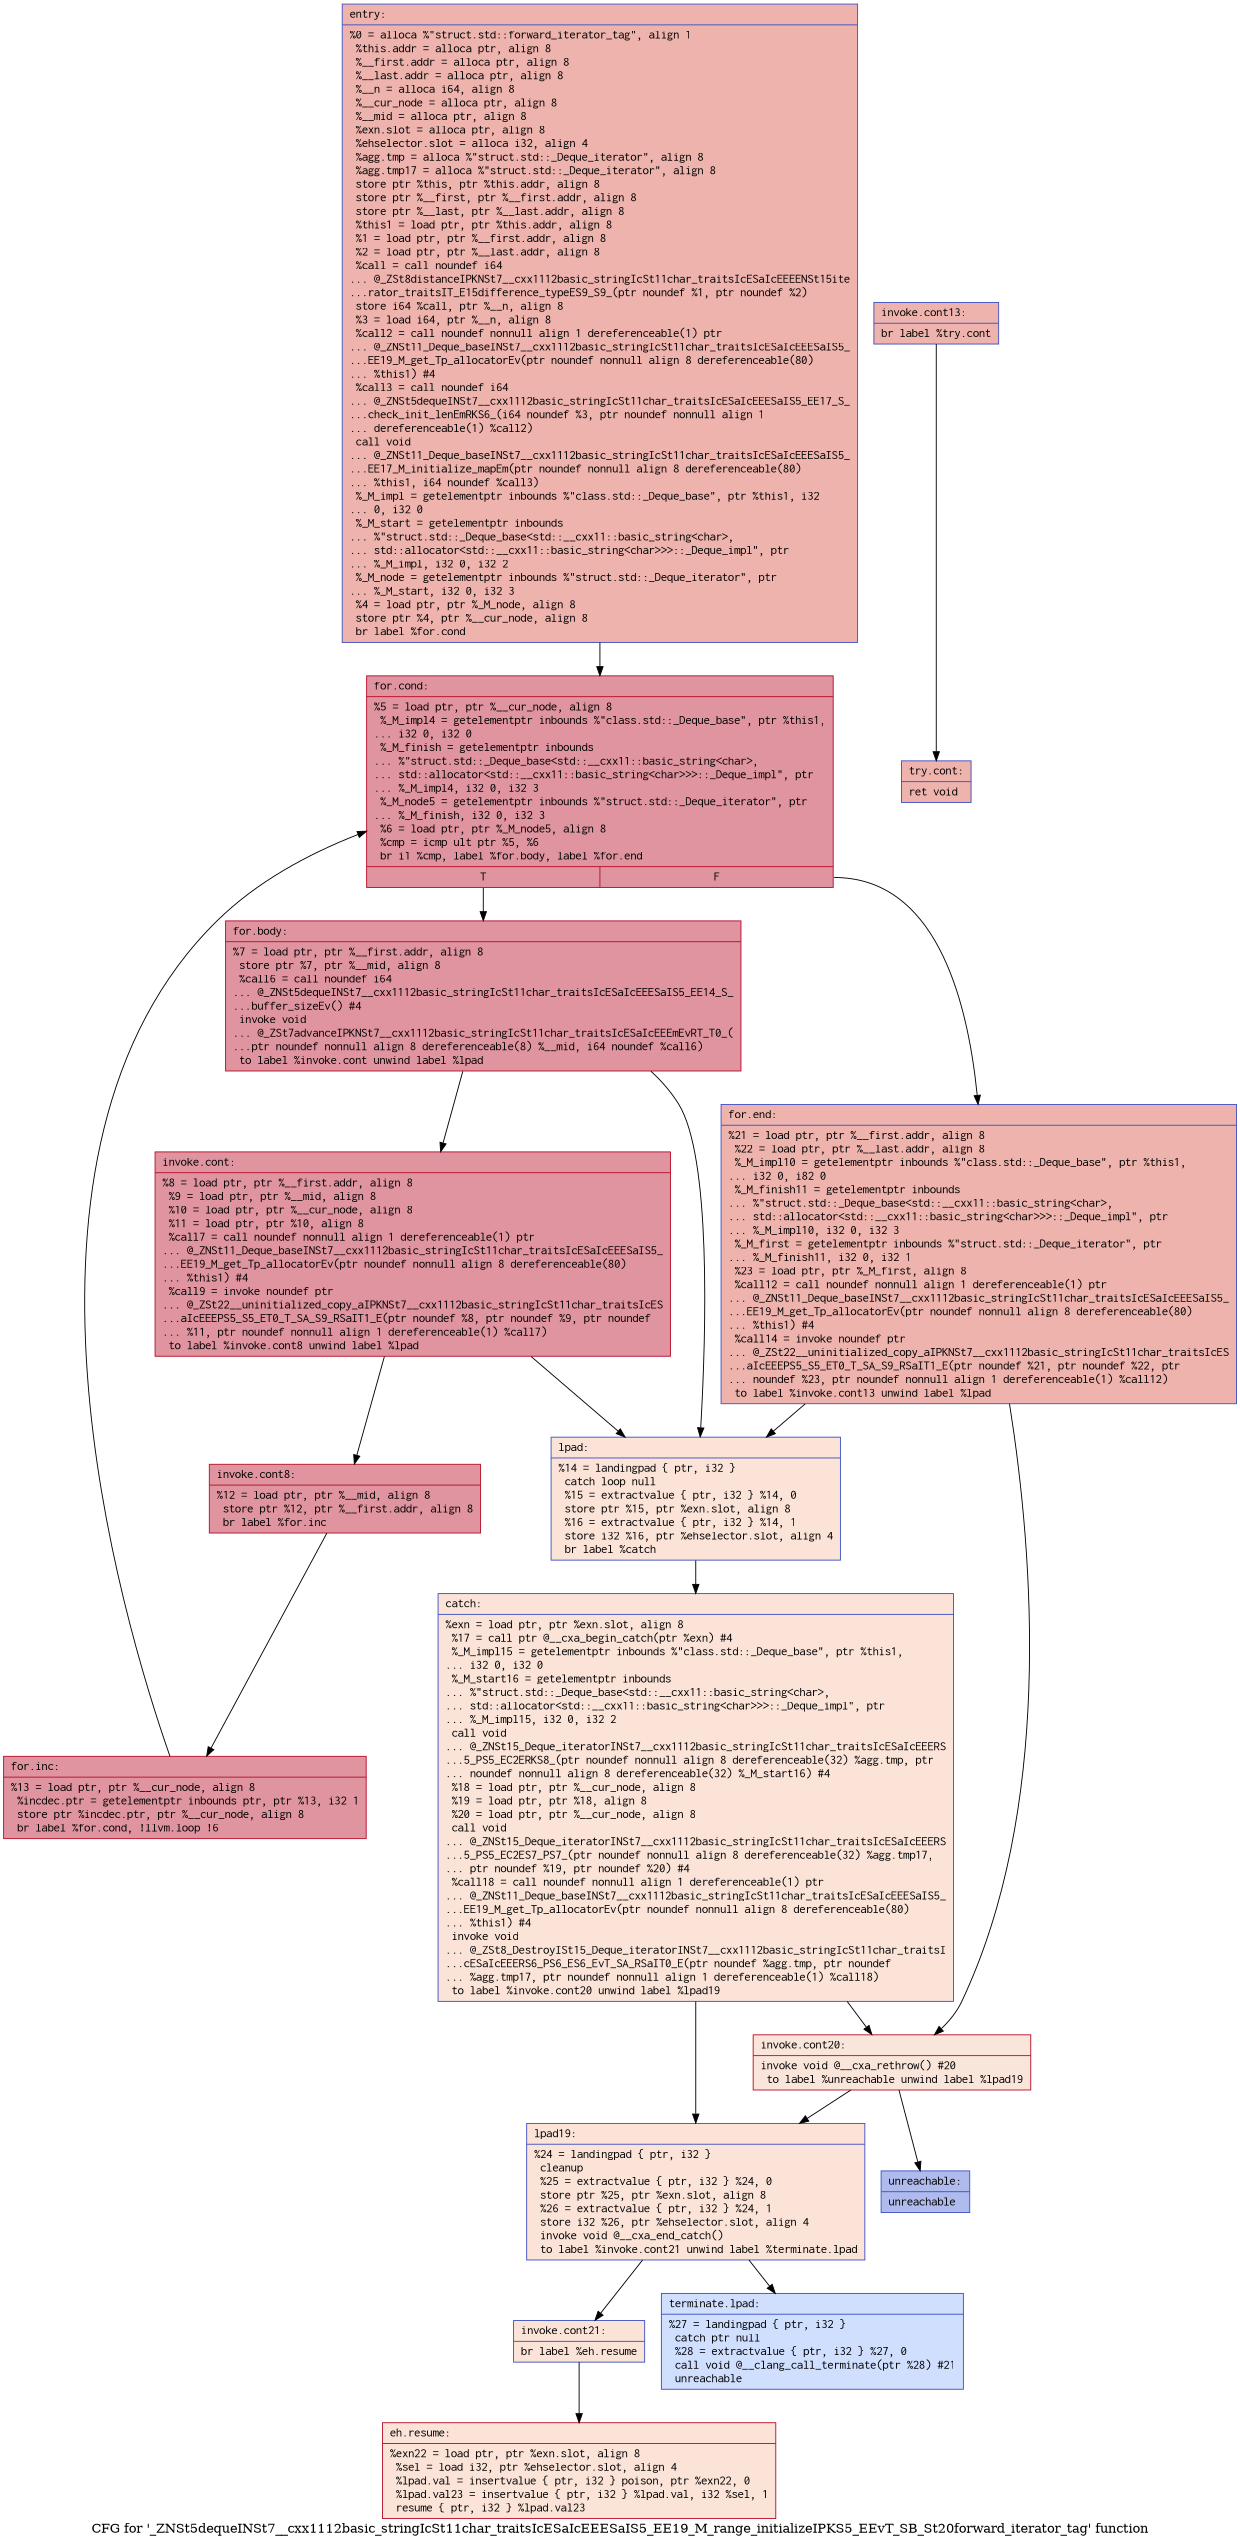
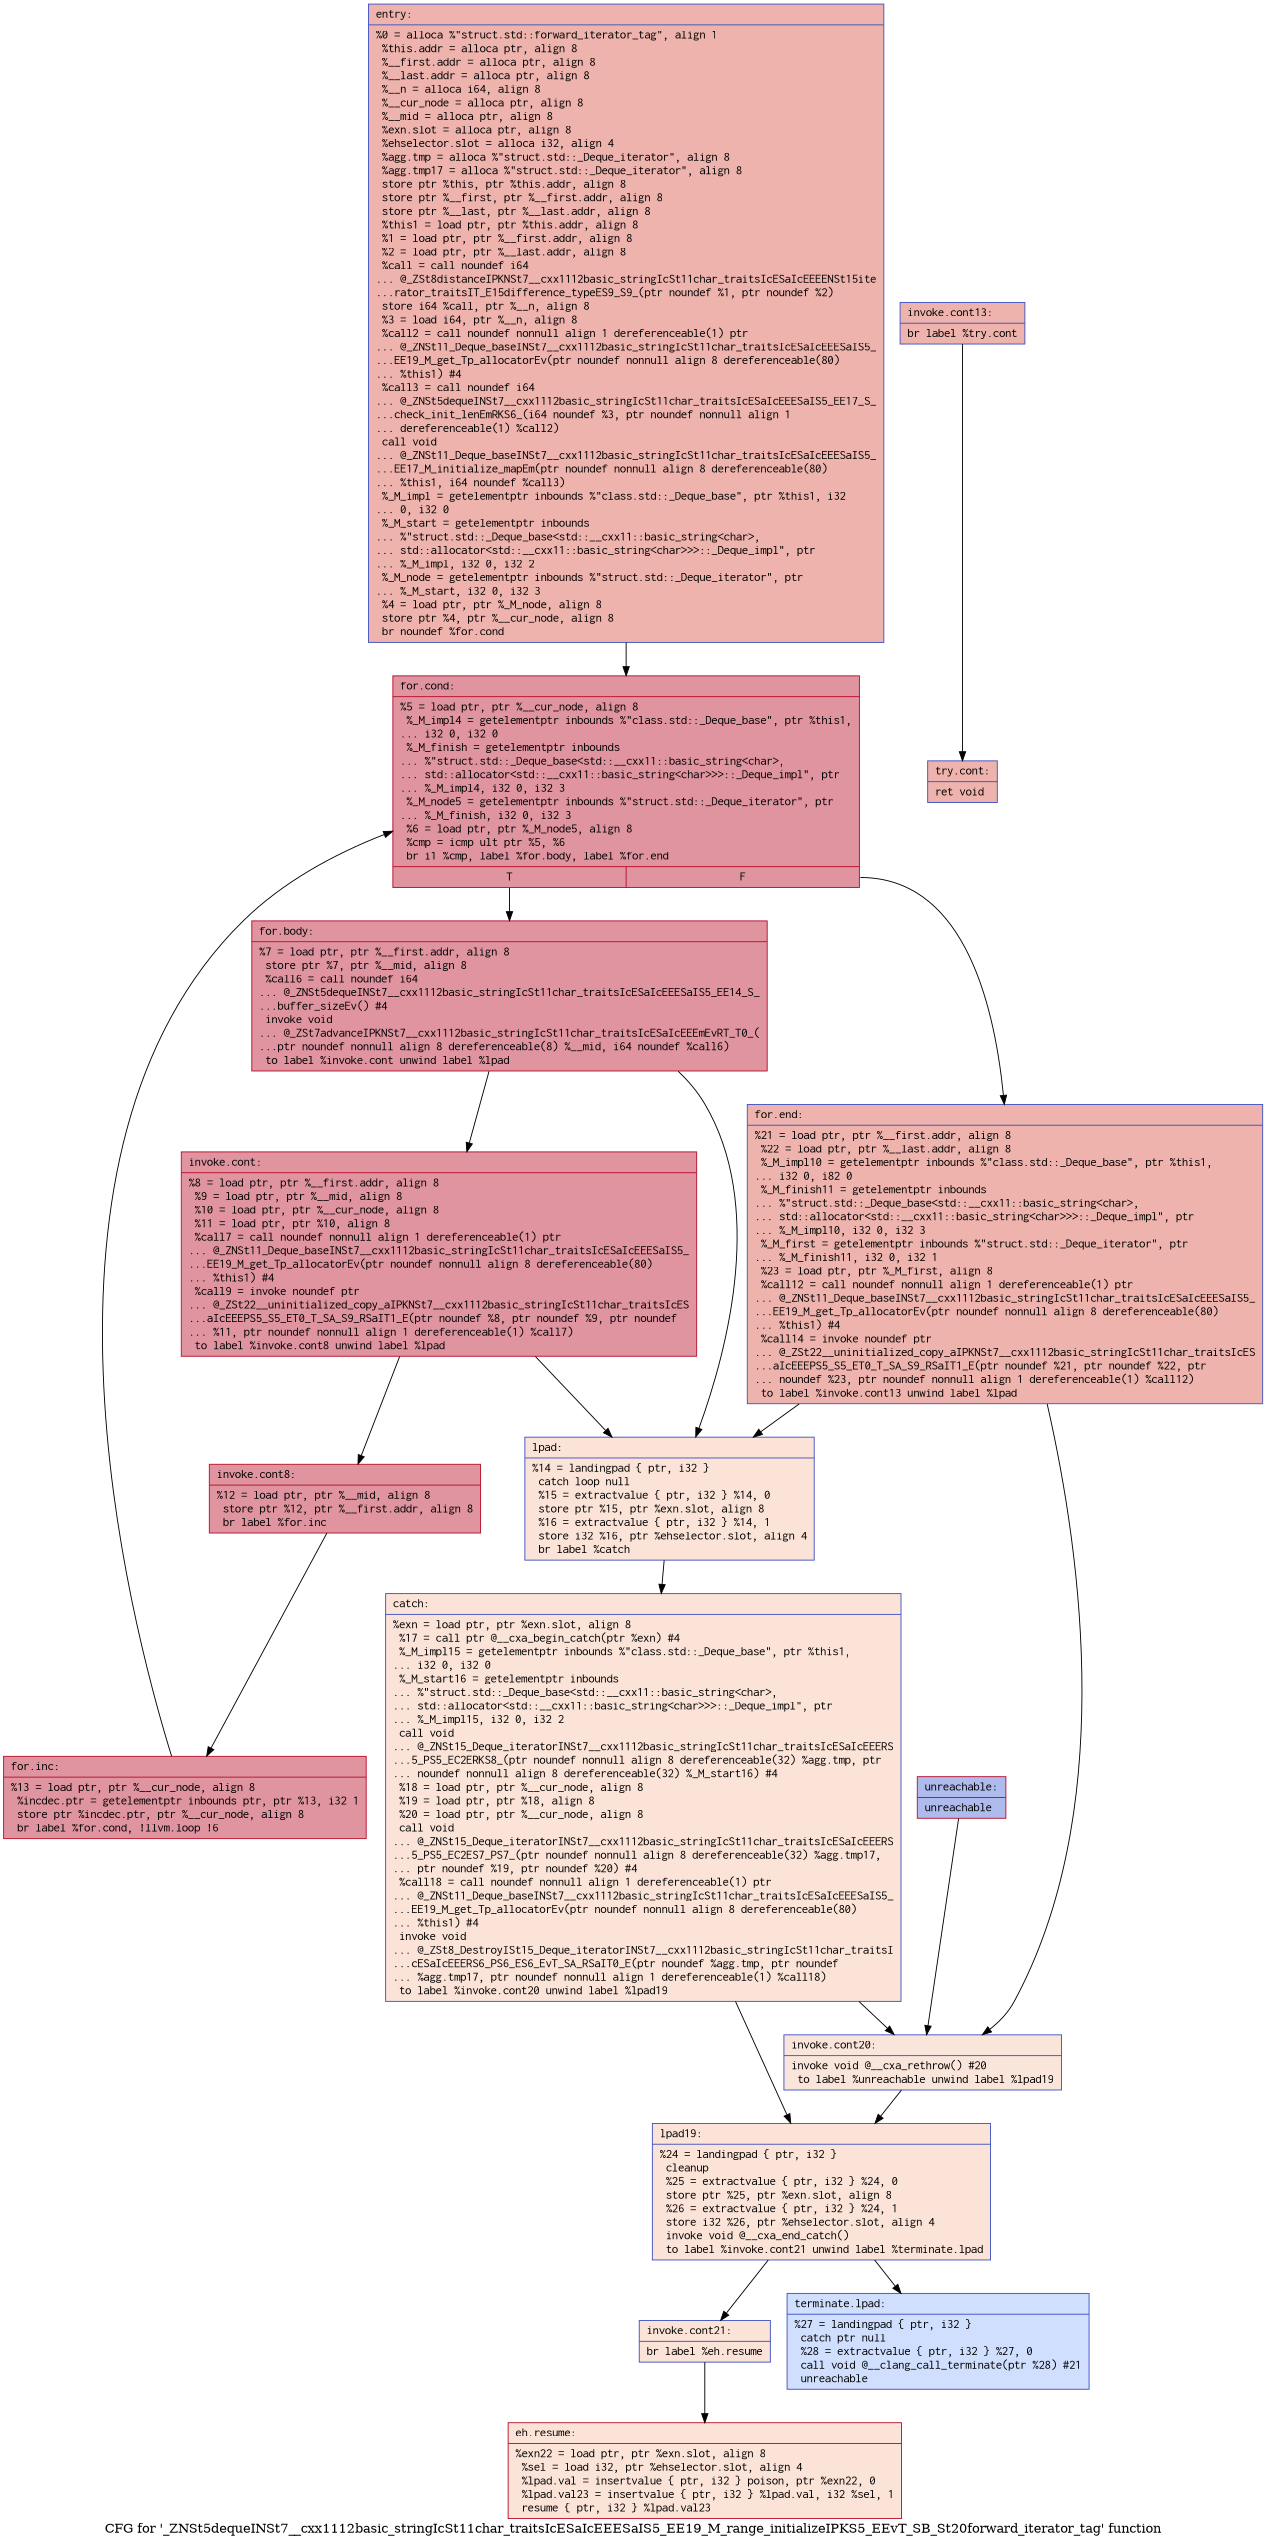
  digraph {
    label="CFG for '_ZNSt5dequeINSt7__cxx1112basic_stringIcSt11char_traitsIcESaIcEEESaIS5_EE19_M_range_initializeIPKS5_EEvT_SB_St20forward_iterator_tag' function"
    node [color="#3d50c3ff" fillcolor="#b70d2870" fontname=Courier shape=record style=filled]
-   n1 [fillcolor="#d6524470" label="{entry:\l|  %0 = alloca %\"struct.std::forward_iterator_tag\", align 1\l  %this.addr = alloca ptr, align 8\l  %__first.addr = alloca ptr, align 8\l  %__last.addr = alloca ptr, align 8\l  %__n = alloca i64, align 8\l  %__cur_node = alloca ptr, align 8\l  %__mid = alloca ptr, align 8\l  %exn.slot = alloca ptr, align 8\l  %ehselector.slot = alloca i32, align 4\l  %agg.tmp = alloca %\"struct.std::_Deque_iterator\", align 8\l  %agg.tmp17 = alloca %\"struct.std::_Deque_iterator\", align 8\l  store ptr %this, ptr %this.addr, align 8\l  store ptr %__first, ptr %__first.addr, align 8\l  store ptr %__last, ptr %__last.addr, align 8\l  %this1 = load ptr, ptr %this.addr, align 8\l  %1 = load ptr, ptr %__first.addr, align 8\l  %2 = load ptr, ptr %__last.addr, align 8\l  %call = call noundef i64\l... @_ZSt8distanceIPKNSt7__cxx1112basic_stringIcSt11char_traitsIcESaIcEEEENSt15ite\l...rator_traitsIT_E15difference_typeES9_S9_(ptr noundef %1, ptr noundef %2)\l  store i64 %call, ptr %__n, align 8\l  %3 = load i64, ptr %__n, align 8\l  %call2 = call noundef nonnull align 1 dereferenceable(1) ptr\l... @_ZNSt11_Deque_baseINSt7__cxx1112basic_stringIcSt11char_traitsIcESaIcEEESaIS5_\l...EE19_M_get_Tp_allocatorEv(ptr noundef nonnull align 8 dereferenceable(80)\l... %this1) #4\l  %call3 = call noundef i64\l... @_ZNSt5dequeINSt7__cxx1112basic_stringIcSt11char_traitsIcESaIcEEESaIS5_EE17_S_\l...check_init_lenEmRKS6_(i64 noundef %3, ptr noundef nonnull align 1\l... dereferenceable(1) %call2)\l  call void\l... @_ZNSt11_Deque_baseINSt7__cxx1112basic_stringIcSt11char_traitsIcESaIcEEESaIS5_\l...EE17_M_initialize_mapEm(ptr noundef nonnull align 8 dereferenceable(80)\l... %this1, i64 noundef %call3)\l  %_M_impl = getelementptr inbounds %\"class.std::_Deque_base\", ptr %this1, i32\l... 0, i32 0\l  %_M_start = getelementptr inbounds\l... %\"struct.std::_Deque_base\<std::__cxx11::basic_string\<char\>,\l... std::allocator\<std::__cxx11::basic_string\<char\>\>\>::_Deque_impl\", ptr\l... %_M_impl, i32 0, i32 2\l  %_M_node = getelementptr inbounds %\"struct.std::_Deque_iterator\", ptr\l... %_M_start, i32 0, i32 3\l  %4 = load ptr, ptr %_M_node, align 8\l  store ptr %4, ptr %__cur_node, align 8\l  br label %for.cond\l}"]
+   n1 [fillcolor="#d6524470" label="{entry:\l|  %0 = alloca %\"struct.std::forward_iterator_tag\", align 1\l  %this.addr = alloca ptr, align 8\l  %__first.addr = alloca ptr, align 8\l  %__last.addr = alloca ptr, align 8\l  %__n = alloca i64, align 8\l  %__cur_node = alloca ptr, align 8\l  %__mid = alloca ptr, align 8\l  %exn.slot = alloca ptr, align 8\l  %ehselector.slot = alloca i32, align 4\l  %agg.tmp = alloca %\"struct.std::_Deque_iterator\", align 8\l  %agg.tmp17 = alloca %\"struct.std::_Deque_iterator\", align 8\l  store ptr %this, ptr %this.addr, align 8\l  store ptr %__first, ptr %__first.addr, align 8\l  store ptr %__last, ptr %__last.addr, align 8\l  %this1 = load ptr, ptr %this.addr, align 8\l  %1 = load ptr, ptr %__first.addr, align 8\l  %2 = load ptr, ptr %__last.addr, align 8\l  %call = call noundef i64\l... @_ZSt8distanceIPKNSt7__cxx1112basic_stringIcSt11char_traitsIcESaIcEEEENSt15ite\l...rator_traitsIT_E15difference_typeES9_S9_(ptr noundef %1, ptr noundef %2)\l  store i64 %call, ptr %__n, align 8\l  %3 = load i64, ptr %__n, align 8\l  %call2 = call noundef nonnull align 1 dereferenceable(1) ptr\l... @_ZNSt11_Deque_baseINSt7__cxx1112basic_stringIcSt11char_traitsIcESaIcEEESaIS5_\l...EE19_M_get_Tp_allocatorEv(ptr noundef nonnull align 8 dereferenceable(80)\l... %this1) #4\l  %call3 = call noundef i64\l... @_ZNSt5dequeINSt7__cxx1112basic_stringIcSt11char_traitsIcESaIcEEESaIS5_EE17_S_\l...check_init_lenEmRKS6_(i64 noundef %3, ptr noundef nonnull align 1\l... dereferenceable(1) %call2)\l  call void\l... @_ZNSt11_Deque_baseINSt7__cxx1112basic_stringIcSt11char_traitsIcESaIcEEESaIS5_\l...EE17_M_initialize_mapEm(ptr noundef nonnull align 8 dereferenceable(80)\l... %this1, i64 noundef %call3)\l  %_M_impl = getelementptr inbounds %\"class.std::_Deque_base\", ptr %this1, i32\l... 0, i32 0\l  %_M_start = getelementptr inbounds\l... %\"struct.std::_Deque_base\<std::__cxx11::basic_string\<char\>,\l... std::allocator\<std::__cxx11::basic_string\<char\>\>\>::_Deque_impl\", ptr\l... %_M_impl, i32 0, i32 2\l  %_M_node = getelementptr inbounds %\"struct.std::_Deque_iterator\", ptr\l... %_M_start, i32 0, i32 3\l  %4 = load ptr, ptr %_M_node, align 8\l  store ptr %4, ptr %__cur_node, align 8\l  br noundef %for.cond\l}"]
    n2 [color="#b70d28ff" label="{for.cond:\l|  %5 = load ptr, ptr %__cur_node, align 8\l  %_M_impl4 = getelementptr inbounds %\"class.std::_Deque_base\", ptr %this1,\l... i32 0, i32 0\l  %_M_finish = getelementptr inbounds\l... %\"struct.std::_Deque_base\<std::__cxx11::basic_string\<char\>,\l... std::allocator\<std::__cxx11::basic_string\<char\>\>\>::_Deque_impl\", ptr\l... %_M_impl4, i32 0, i32 3\l  %_M_node5 = getelementptr inbounds %\"struct.std::_Deque_iterator\", ptr\l... %_M_finish, i32 0, i32 3\l  %6 = load ptr, ptr %_M_node5, align 8\l  %cmp = icmp ult ptr %5, %6\l  br i1 %cmp, label %for.body, label %for.end\l|{<s0>T|<s1>F}}"]
    n3 [color="#b70d28ff" label="{for.body:\l|  %7 = load ptr, ptr %__first.addr, align 8\l  store ptr %7, ptr %__mid, align 8\l  %call6 = call noundef i64\l... @_ZNSt5dequeINSt7__cxx1112basic_stringIcSt11char_traitsIcESaIcEEESaIS5_EE14_S_\l...buffer_sizeEv() #4\l  invoke void\l... @_ZSt7advanceIPKNSt7__cxx1112basic_stringIcSt11char_traitsIcESaIcEEEmEvRT_T0_(\l...ptr noundef nonnull align 8 dereferenceable(8) %__mid, i64 noundef %call6)\l          to label %invoke.cont unwind label %lpad\l}"]
    n4 [fillcolor="#d6524470" label="{for.end:\l|  %21 = load ptr, ptr %__first.addr, align 8\l  %22 = load ptr, ptr %__last.addr, align 8\l  %_M_impl10 = getelementptr inbounds %\"class.std::_Deque_base\", ptr %this1,\l... i32 0, i82 0\l  %_M_finish11 = getelementptr inbounds\l... %\"struct.std::_Deque_base\<std::__cxx11::basic_string\<char\>,\l... std::allocator\<std::__cxx11::basic_string\<char\>\>\>::_Deque_impl\", ptr\l... %_M_impl10, i32 0, i32 3\l  %_M_first = getelementptr inbounds %\"struct.std::_Deque_iterator\", ptr\l... %_M_finish11, i32 0, i32 1\l  %23 = load ptr, ptr %_M_first, align 8\l  %call12 = call noundef nonnull align 1 dereferenceable(1) ptr\l... @_ZNSt11_Deque_baseINSt7__cxx1112basic_stringIcSt11char_traitsIcESaIcEEESaIS5_\l...EE19_M_get_Tp_allocatorEv(ptr noundef nonnull align 8 dereferenceable(80)\l... %this1) #4\l  %call14 = invoke noundef ptr\l... @_ZSt22__uninitialized_copy_aIPKNSt7__cxx1112basic_stringIcSt11char_traitsIcES\l...aIcEEEPS5_S5_ET0_T_SA_S9_RSaIT1_E(ptr noundef %21, ptr noundef %22, ptr\l... noundef %23, ptr noundef nonnull align 1 dereferenceable(1) %call12)\l          to label %invoke.cont13 unwind label %lpad\l}"]
    n5 [color="#b70d28ff" label="{invoke.cont:\l|  %8 = load ptr, ptr %__first.addr, align 8\l  %9 = load ptr, ptr %__mid, align 8\l  %10 = load ptr, ptr %__cur_node, align 8\l  %11 = load ptr, ptr %10, align 8\l  %call7 = call noundef nonnull align 1 dereferenceable(1) ptr\l... @_ZNSt11_Deque_baseINSt7__cxx1112basic_stringIcSt11char_traitsIcESaIcEEESaIS5_\l...EE19_M_get_Tp_allocatorEv(ptr noundef nonnull align 8 dereferenceable(80)\l... %this1) #4\l  %call9 = invoke noundef ptr\l... @_ZSt22__uninitialized_copy_aIPKNSt7__cxx1112basic_stringIcSt11char_traitsIcES\l...aIcEEEPS5_S5_ET0_T_SA_S9_RSaIT1_E(ptr noundef %8, ptr noundef %9, ptr noundef\l... %11, ptr noundef nonnull align 1 dereferenceable(1) %call7)\l          to label %invoke.cont8 unwind label %lpad\l}"]
    n6 [fillcolor="#f6bfa670" label="{lpad:\l|  %14 = landingpad \{ ptr, i32 \}\l          catch loop null\l  %15 = extractvalue \{ ptr, i32 \} %14, 0\l  store ptr %15, ptr %exn.slot, align 8\l  %16 = extractvalue \{ ptr, i32 \} %14, 1\l  store i32 %16, ptr %ehselector.slot, align 4\l  br label %catch\l}"]
-   n7 [color="#b70d28ff" fillcolor="#f4c5ad70" label="{invoke.cont20:\l|  invoke void @__cxa_rethrow() #20\l          to label %unreachable unwind label %lpad19\l}"]
+   n7 [fillcolor="#f4c5ad70" label="{invoke.cont20:\l|  invoke void @__cxa_rethrow() #20\l          to label %unreachable unwind label %lpad19\l}"]
    n8 [color="#b70d28ff" label="{invoke.cont8:\l|  %12 = load ptr, ptr %__mid, align 8\l  store ptr %12, ptr %__first.addr, align 8\l  br label %for.inc\l}"]
    n9 [fillcolor="#f6bfa670" label="{catch:\l|  %exn = load ptr, ptr %exn.slot, align 8\l  %17 = call ptr @__cxa_begin_catch(ptr %exn) #4\l  %_M_impl15 = getelementptr inbounds %\"class.std::_Deque_base\", ptr %this1,\l... i32 0, i32 0\l  %_M_start16 = getelementptr inbounds\l... %\"struct.std::_Deque_base\<std::__cxx11::basic_string\<char\>,\l... std::allocator\<std::__cxx11::basic_string\<char\>\>\>::_Deque_impl\", ptr\l... %_M_impl15, i32 0, i32 2\l  call void\l... @_ZNSt15_Deque_iteratorINSt7__cxx1112basic_stringIcSt11char_traitsIcESaIcEEERS\l...5_PS5_EC2ERKS8_(ptr noundef nonnull align 8 dereferenceable(32) %agg.tmp, ptr\l... noundef nonnull align 8 dereferenceable(32) %_M_start16) #4\l  %18 = load ptr, ptr %__cur_node, align 8\l  %19 = load ptr, ptr %18, align 8\l  %20 = load ptr, ptr %__cur_node, align 8\l  call void\l... @_ZNSt15_Deque_iteratorINSt7__cxx1112basic_stringIcSt11char_traitsIcESaIcEEERS\l...5_PS5_EC2ES7_PS7_(ptr noundef nonnull align 8 dereferenceable(32) %agg.tmp17,\l... ptr noundef %19, ptr noundef %20) #4\l  %call18 = call noundef nonnull align 1 dereferenceable(1) ptr\l... @_ZNSt11_Deque_baseINSt7__cxx1112basic_stringIcSt11char_traitsIcESaIcEEESaIS5_\l...EE19_M_get_Tp_allocatorEv(ptr noundef nonnull align 8 dereferenceable(80)\l... %this1) #4\l  invoke void\l... @_ZSt8_DestroyISt15_Deque_iteratorINSt7__cxx1112basic_stringIcSt11char_traitsI\l...cESaIcEEERS6_PS6_ES6_EvT_SA_RSaIT0_E(ptr noundef %agg.tmp, ptr noundef\l... %agg.tmp17, ptr noundef nonnull align 1 dereferenceable(1) %call18)\l          to label %invoke.cont20 unwind label %lpad19\l}"]
    n10 [fillcolor="#d6524470" label="{invoke.cont13:\l|  br label %try.cont\l}"]
    n11 [fillcolor="#d6524470" label="{try.cont:\l|  ret void\l}"]
    n12 [color="#b70d28ff" label="{for.inc:\l|  %13 = load ptr, ptr %__cur_node, align 8\l  %incdec.ptr = getelementptr inbounds ptr, ptr %13, i32 1\l  store ptr %incdec.ptr, ptr %__cur_node, align 8\l  br label %for.cond, !llvm.loop !6\l}"]
    n13 [fillcolor="#f6bfa670" label="{lpad19:\l|  %24 = landingpad \{ ptr, i32 \}\l          cleanup\l  %25 = extractvalue \{ ptr, i32 \} %24, 0\l  store ptr %25, ptr %exn.slot, align 8\l  %26 = extractvalue \{ ptr, i32 \} %24, 1\l  store i32 %26, ptr %ehselector.slot, align 4\l  invoke void @__cxa_end_catch()\l          to label %invoke.cont21 unwind label %terminate.lpad\l}"]
-   n14 [fillcolor="#4c66d670" label="{unreachable:\l|  unreachable\l}"]
+   n14 [color="#b70d28ff" fillcolor="#4c66d670" label="{unreachable:\l|  unreachable\l}"]
    n15 [fillcolor="#f6bfa670" label="{invoke.cont21:\l|  br label %eh.resume\l}"]
    n16 [fillcolor="#96b7ff70" label="{terminate.lpad:\l|  %27 = landingpad \{ ptr, i32 \}\l          catch ptr null\l  %28 = extractvalue \{ ptr, i32 \} %27, 0\l  call void @__clang_call_terminate(ptr %28) #21\l  unreachable\l}"]
    n17 [color="#b70d28ff" fillcolor="#f6bfa670" label="{eh.resume:\l|  %exn22 = load ptr, ptr %exn.slot, align 8\l  %sel = load i32, ptr %ehselector.slot, align 4\l  %lpad.val = insertvalue \{ ptr, i32 \} poison, ptr %exn22, 0\l  %lpad.val23 = insertvalue \{ ptr, i32 \} %lpad.val, i32 %sel, 1\l  resume \{ ptr, i32 \} %lpad.val23\l}"]
    n1 -> n2
    n2 -> n3 [tailport=s0]
    n2 -> n4 [tailport=s1]
    n3 -> n5
    n3 -> n6
    n4 -> n6
    n4 -> n7
    n5 -> n6
    n5 -> n8
    n6 -> n9
    n7 -> n13
-   n7 -> n14
+   n14 -> n7
    n8 -> n12
    n9 -> n7
    n9 -> n13
    n10 -> n11
    n12 -> n2
    n13 -> n15
    n13 -> n16
    n15 -> n17
  }
